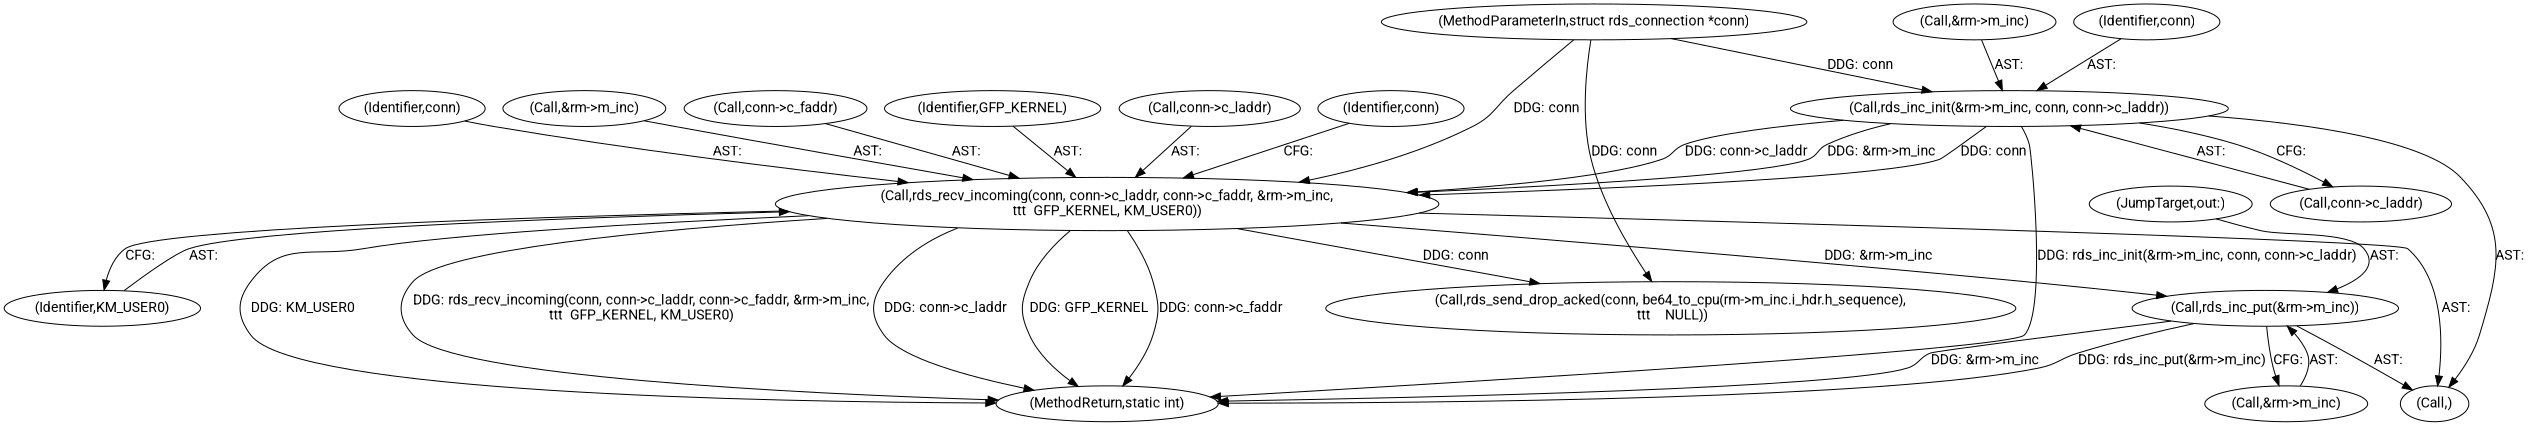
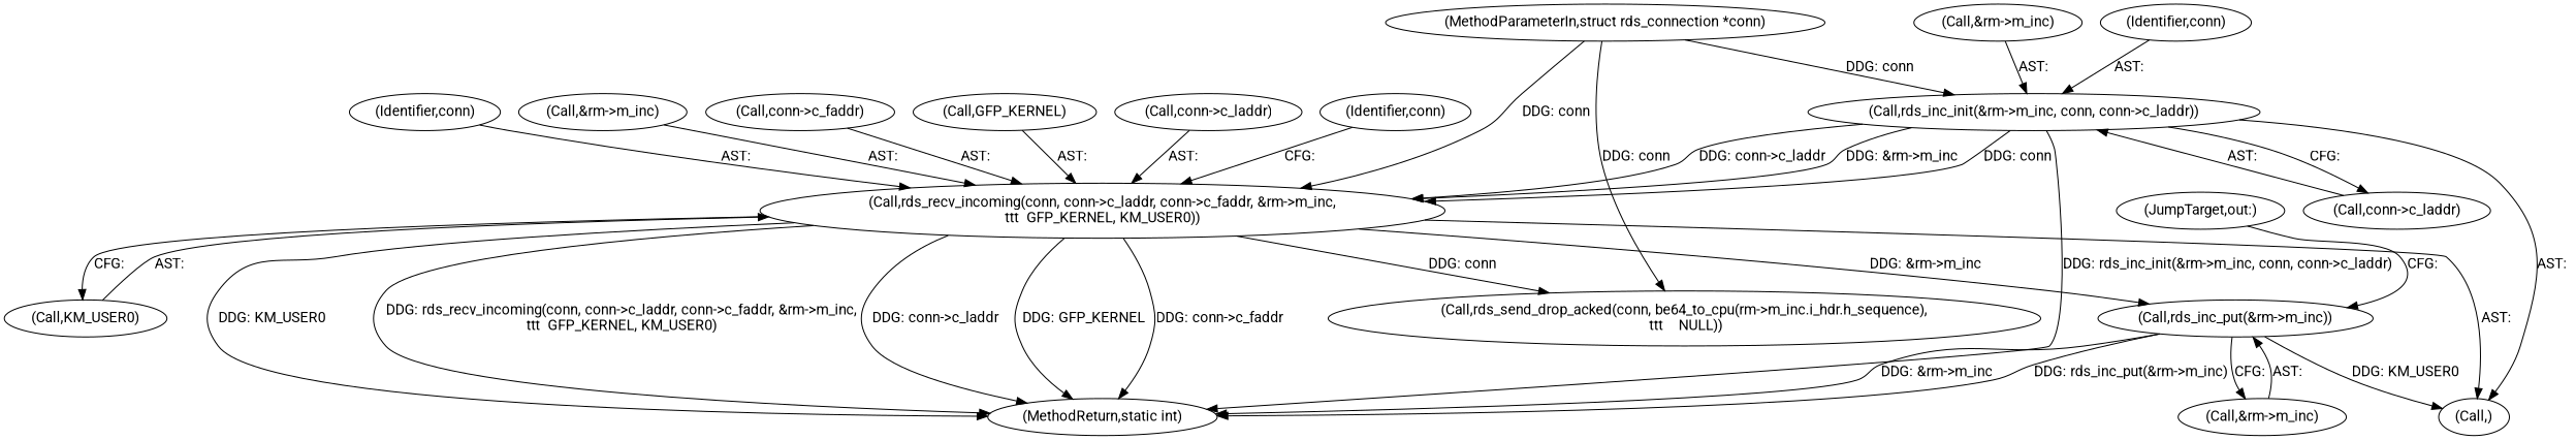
  digraph {
    fontname=Roboto
    node [fontname=Roboto]
    edge [fontname=Roboto]
    n1 [label="(Call,rds_inc_put(&rm->m_inc))"]
    n2 [label="(Call,)"]
    n3 [label="(MethodReturn,static int)"]
    n4 [label="(Call,&rm->m_inc)"]
    n5 [label="(Call,rds_recv_incoming(conn, conn->c_laddr, conn->c_faddr, &rm->m_inc,\n\t\t\t  GFP_KERNEL, KM_USER0))"]
    n6 [label="(Call,rds_send_drop_acked(conn, be64_to_cpu(rm->m_inc.i_hdr.h_sequence),\n \t\t\t    NULL))"]
-   n7 [label="(Identifier,KM_USER0)"]
+   n7 [label="(Call,KM_USER0)"]
    n8 [label="(Call,rds_inc_init(&rm->m_inc, conn, conn->c_laddr))"]
    n9 [label="(Call,conn->c_laddr)"]
    n10 [label="(MethodParameterIn,struct rds_connection *conn)"]
    n11 [label="(Call,conn->c_laddr)"]
    n12 [label="(Identifier,conn)"]
    n13 [label="(Call,&rm->m_inc)"]
    n14 [label="(JumpTarget,out:)"]
    n15 [label="(Call,conn->c_faddr)"]
    n16 [label="(Call,&rm->m_inc)"]
    n17 [label="(Identifier,conn)"]
-   n18 [label="(Identifier,GFP_KERNEL)"]
+   n18 [label="(Call,GFP_KERNEL)"]
    n19 [label="(Identifier,conn)"]
-   n1 -> n2 [label="AST: "]
+   n1 -> n2 [label="DDG: KM_USER0"]
    n1 -> n3 [label="DDG: &rm->m_inc"]
    n1 -> n3 [label="DDG: rds_inc_put(&rm->m_inc)"]
    n1 -> n4 [label="CFG: "]
    n4 -> n1 [label="AST: "]
    n5 -> n1 [label="DDG: &rm->m_inc"]
    n5 -> n2 [label="AST: "]
    n5 -> n3 [label="DDG: conn->c_laddr"]
    n5 -> n3 [label="DDG: conn->c_faddr"]
    n5 -> n3 [label="DDG: GFP_KERNEL"]
    n5 -> n3 [label="DDG: KM_USER0"]
    n5 -> n3 [label="DDG: rds_recv_incoming(conn, conn->c_laddr, conn->c_faddr, &rm->m_inc,\n\t\t\t  GFP_KERNEL, KM_USER0)"]
    n5 -> n6 [label="DDG: conn"]
    n5 -> n7 [label="CFG: "]
    n7 -> n5 [label="AST: "]
    n8 -> n2 [label="AST: "]
    n8 -> n3 [label="DDG: rds_inc_init(&rm->m_inc, conn, conn->c_laddr)"]
    n8 -> n5 [label="DDG: conn"]
    n8 -> n5 [label="DDG: conn->c_laddr"]
    n8 -> n5 [label="DDG: &rm->m_inc"]
    n8 -> n9 [label="CFG: "]
    n9 -> n8 [label="AST: "]
    n10 -> n5 [label="DDG: conn"]
    n10 -> n6 [label="DDG: conn"]
    n10 -> n8 [label="DDG: conn"]
    n11 -> n5 [label="AST: "]
    n12 -> n5 [label="AST: "]
    n13 -> n5 [label="AST: "]
-   n14 -> n1 [label="AST: "]
+   n14 -> n1 [label="CFG: "]
    n15 -> n5 [label="AST: "]
    n16 -> n8 [label="AST: "]
    n17 -> n8 [label="AST: "]
    n18 -> n5 [label="AST: "]
    n19 -> n5 [label="CFG: "]
  }
